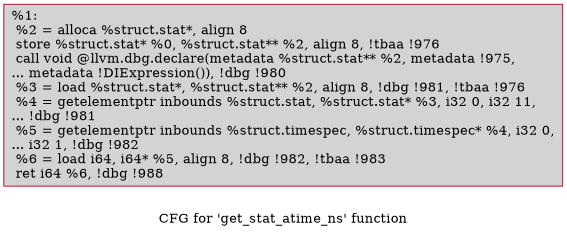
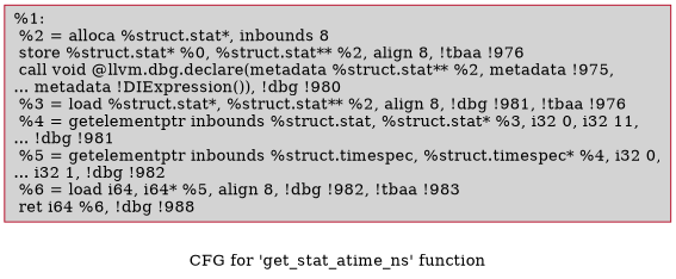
  digraph {
    label="CFG for 'get_stat_atime_ns' function"
-   n1 [color="#b70d28ff" fillcolor=lightgrey label="{%1:\l  %2 = alloca %struct.stat*, align 8\l  store %struct.stat* %0, %struct.stat** %2, align 8, !tbaa !976\l  call void @llvm.dbg.declare(metadata %struct.stat** %2, metadata !975,\l... metadata !DIExpression()), !dbg !980\l  %3 = load %struct.stat*, %struct.stat** %2, align 8, !dbg !981, !tbaa !976\l  %4 = getelementptr inbounds %struct.stat, %struct.stat* %3, i32 0, i32 11,\l... !dbg !981\l  %5 = getelementptr inbounds %struct.timespec, %struct.timespec* %4, i32 0,\l... i32 1, !dbg !982\l  %6 = load i64, i64* %5, align 8, !dbg !982, !tbaa !983\l  ret i64 %6, !dbg !988\l}" shape=record style=filled]
+   n1 [color="#b70d28ff" fillcolor=lightgrey label="{%1:\l  %2 = alloca %struct.stat*, inbounds 8\l  store %struct.stat* %0, %struct.stat** %2, align 8, !tbaa !976\l  call void @llvm.dbg.declare(metadata %struct.stat** %2, metadata !975,\l... metadata !DIExpression()), !dbg !980\l  %3 = load %struct.stat*, %struct.stat** %2, align 8, !dbg !981, !tbaa !976\l  %4 = getelementptr inbounds %struct.stat, %struct.stat* %3, i32 0, i32 11,\l... !dbg !981\l  %5 = getelementptr inbounds %struct.timespec, %struct.timespec* %4, i32 0,\l... i32 1, !dbg !982\l  %6 = load i64, i64* %5, align 8, !dbg !982, !tbaa !983\l  ret i64 %6, !dbg !988\l}" shape=record style=filled]
  }
